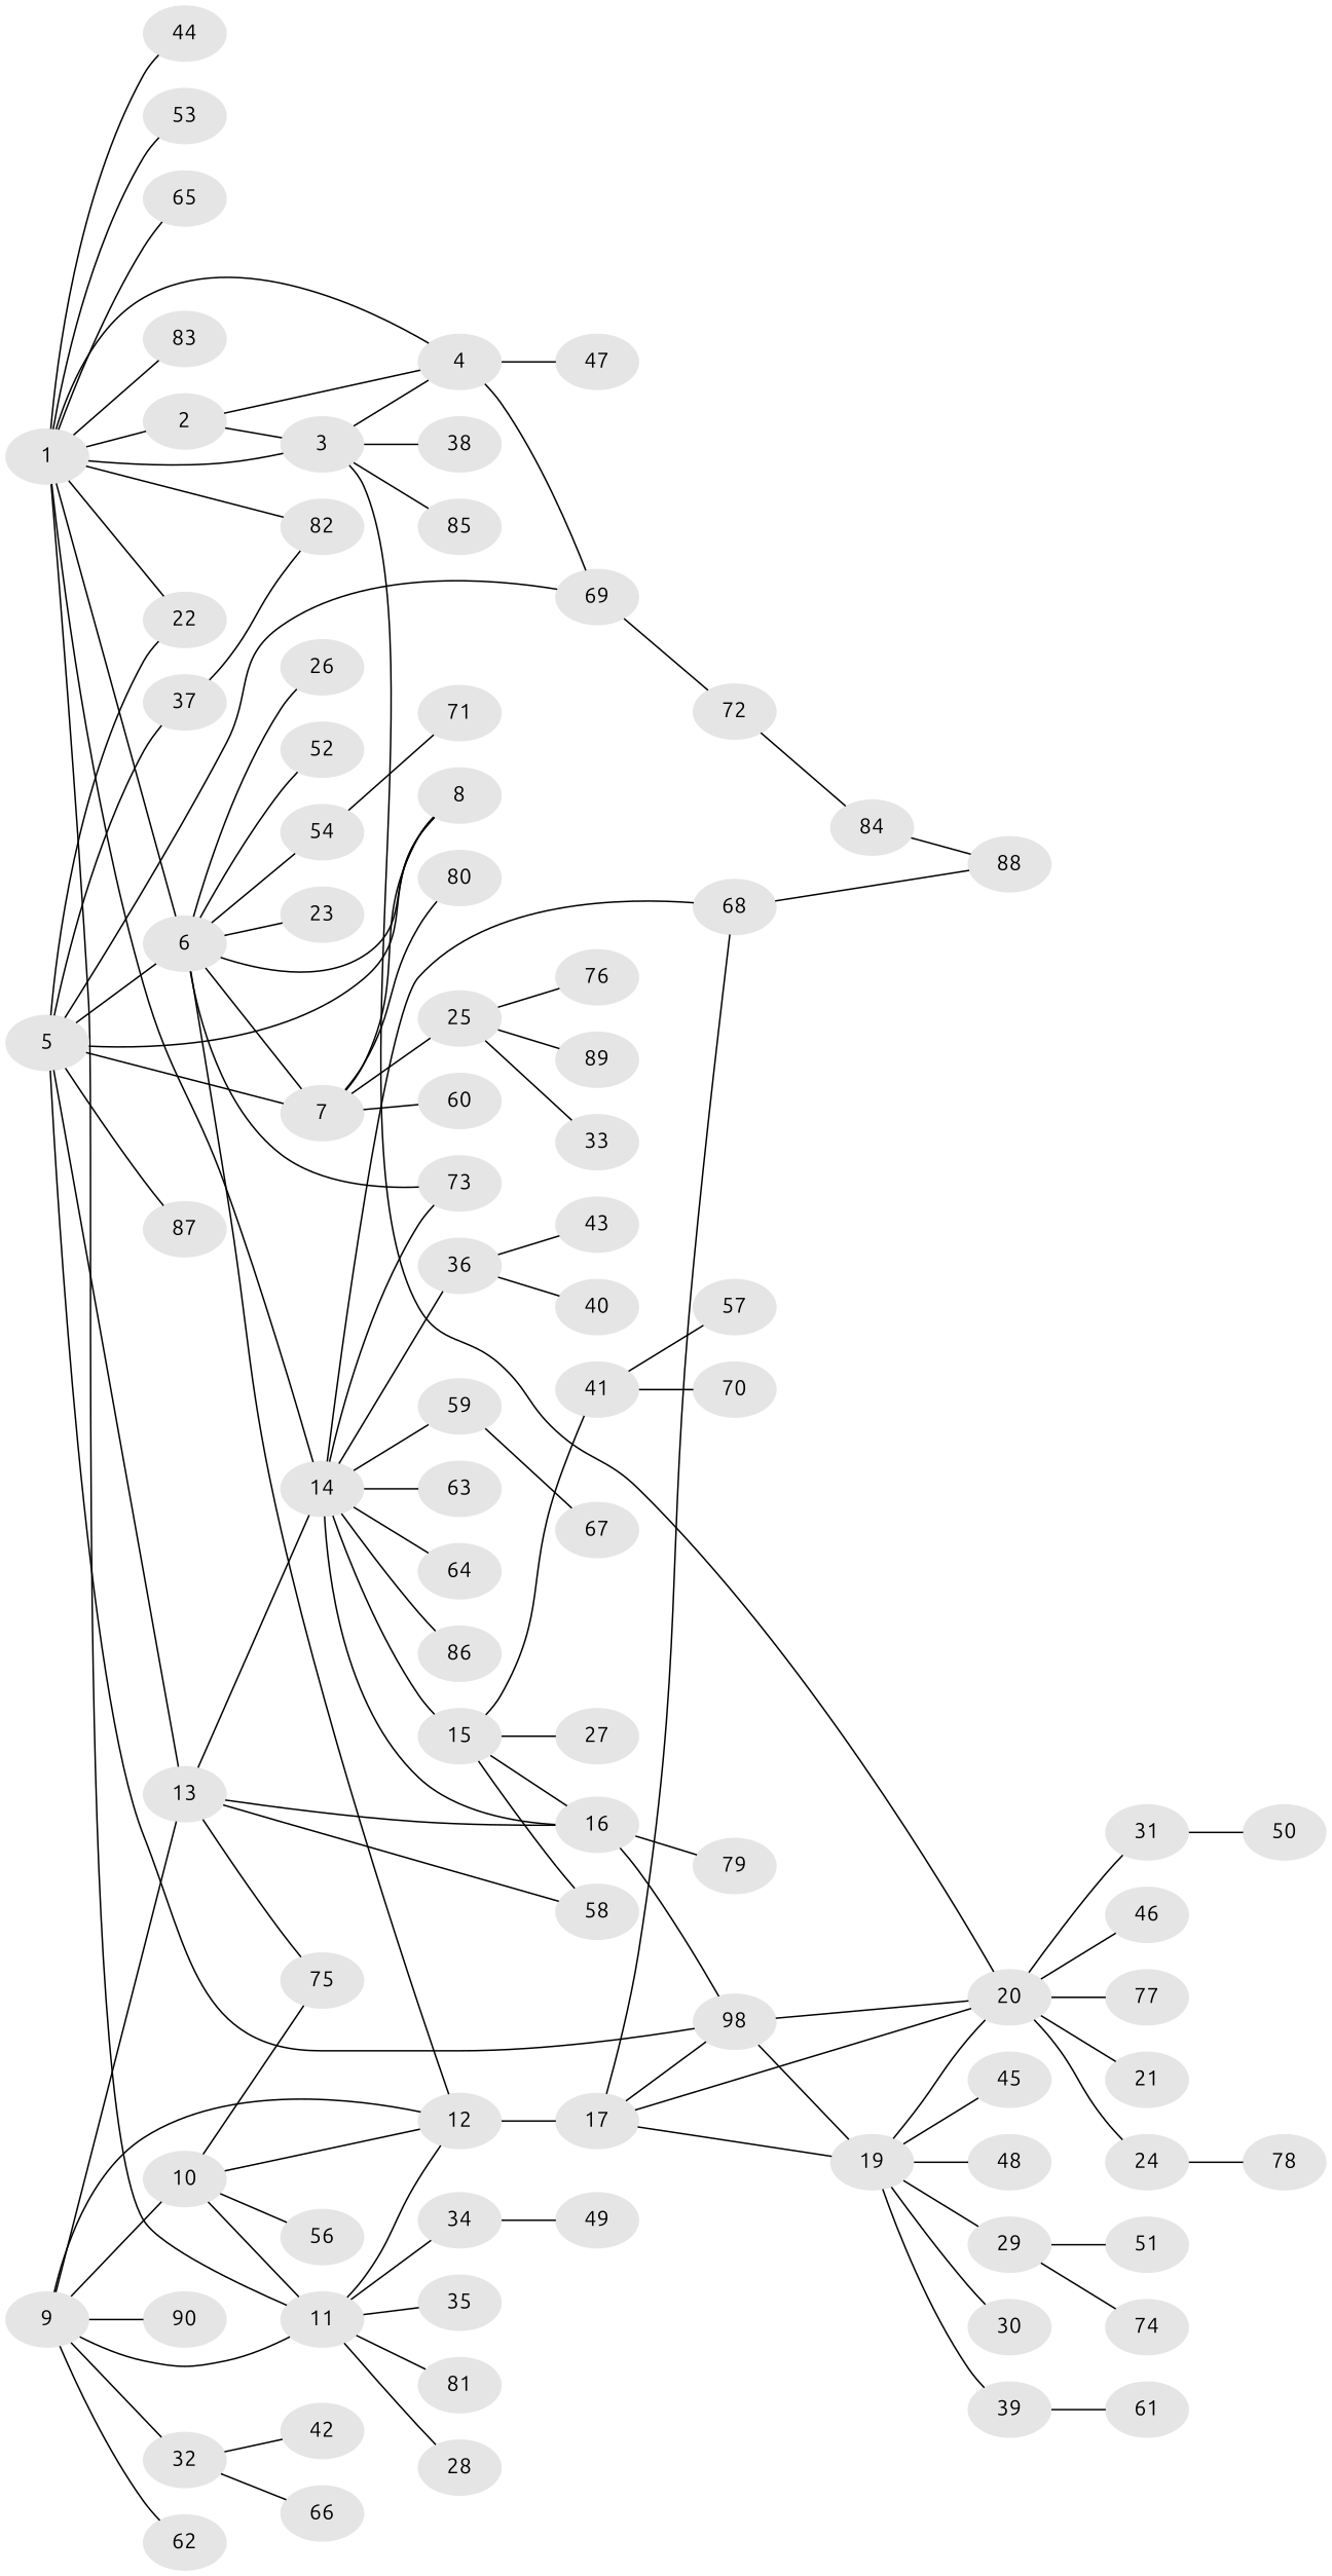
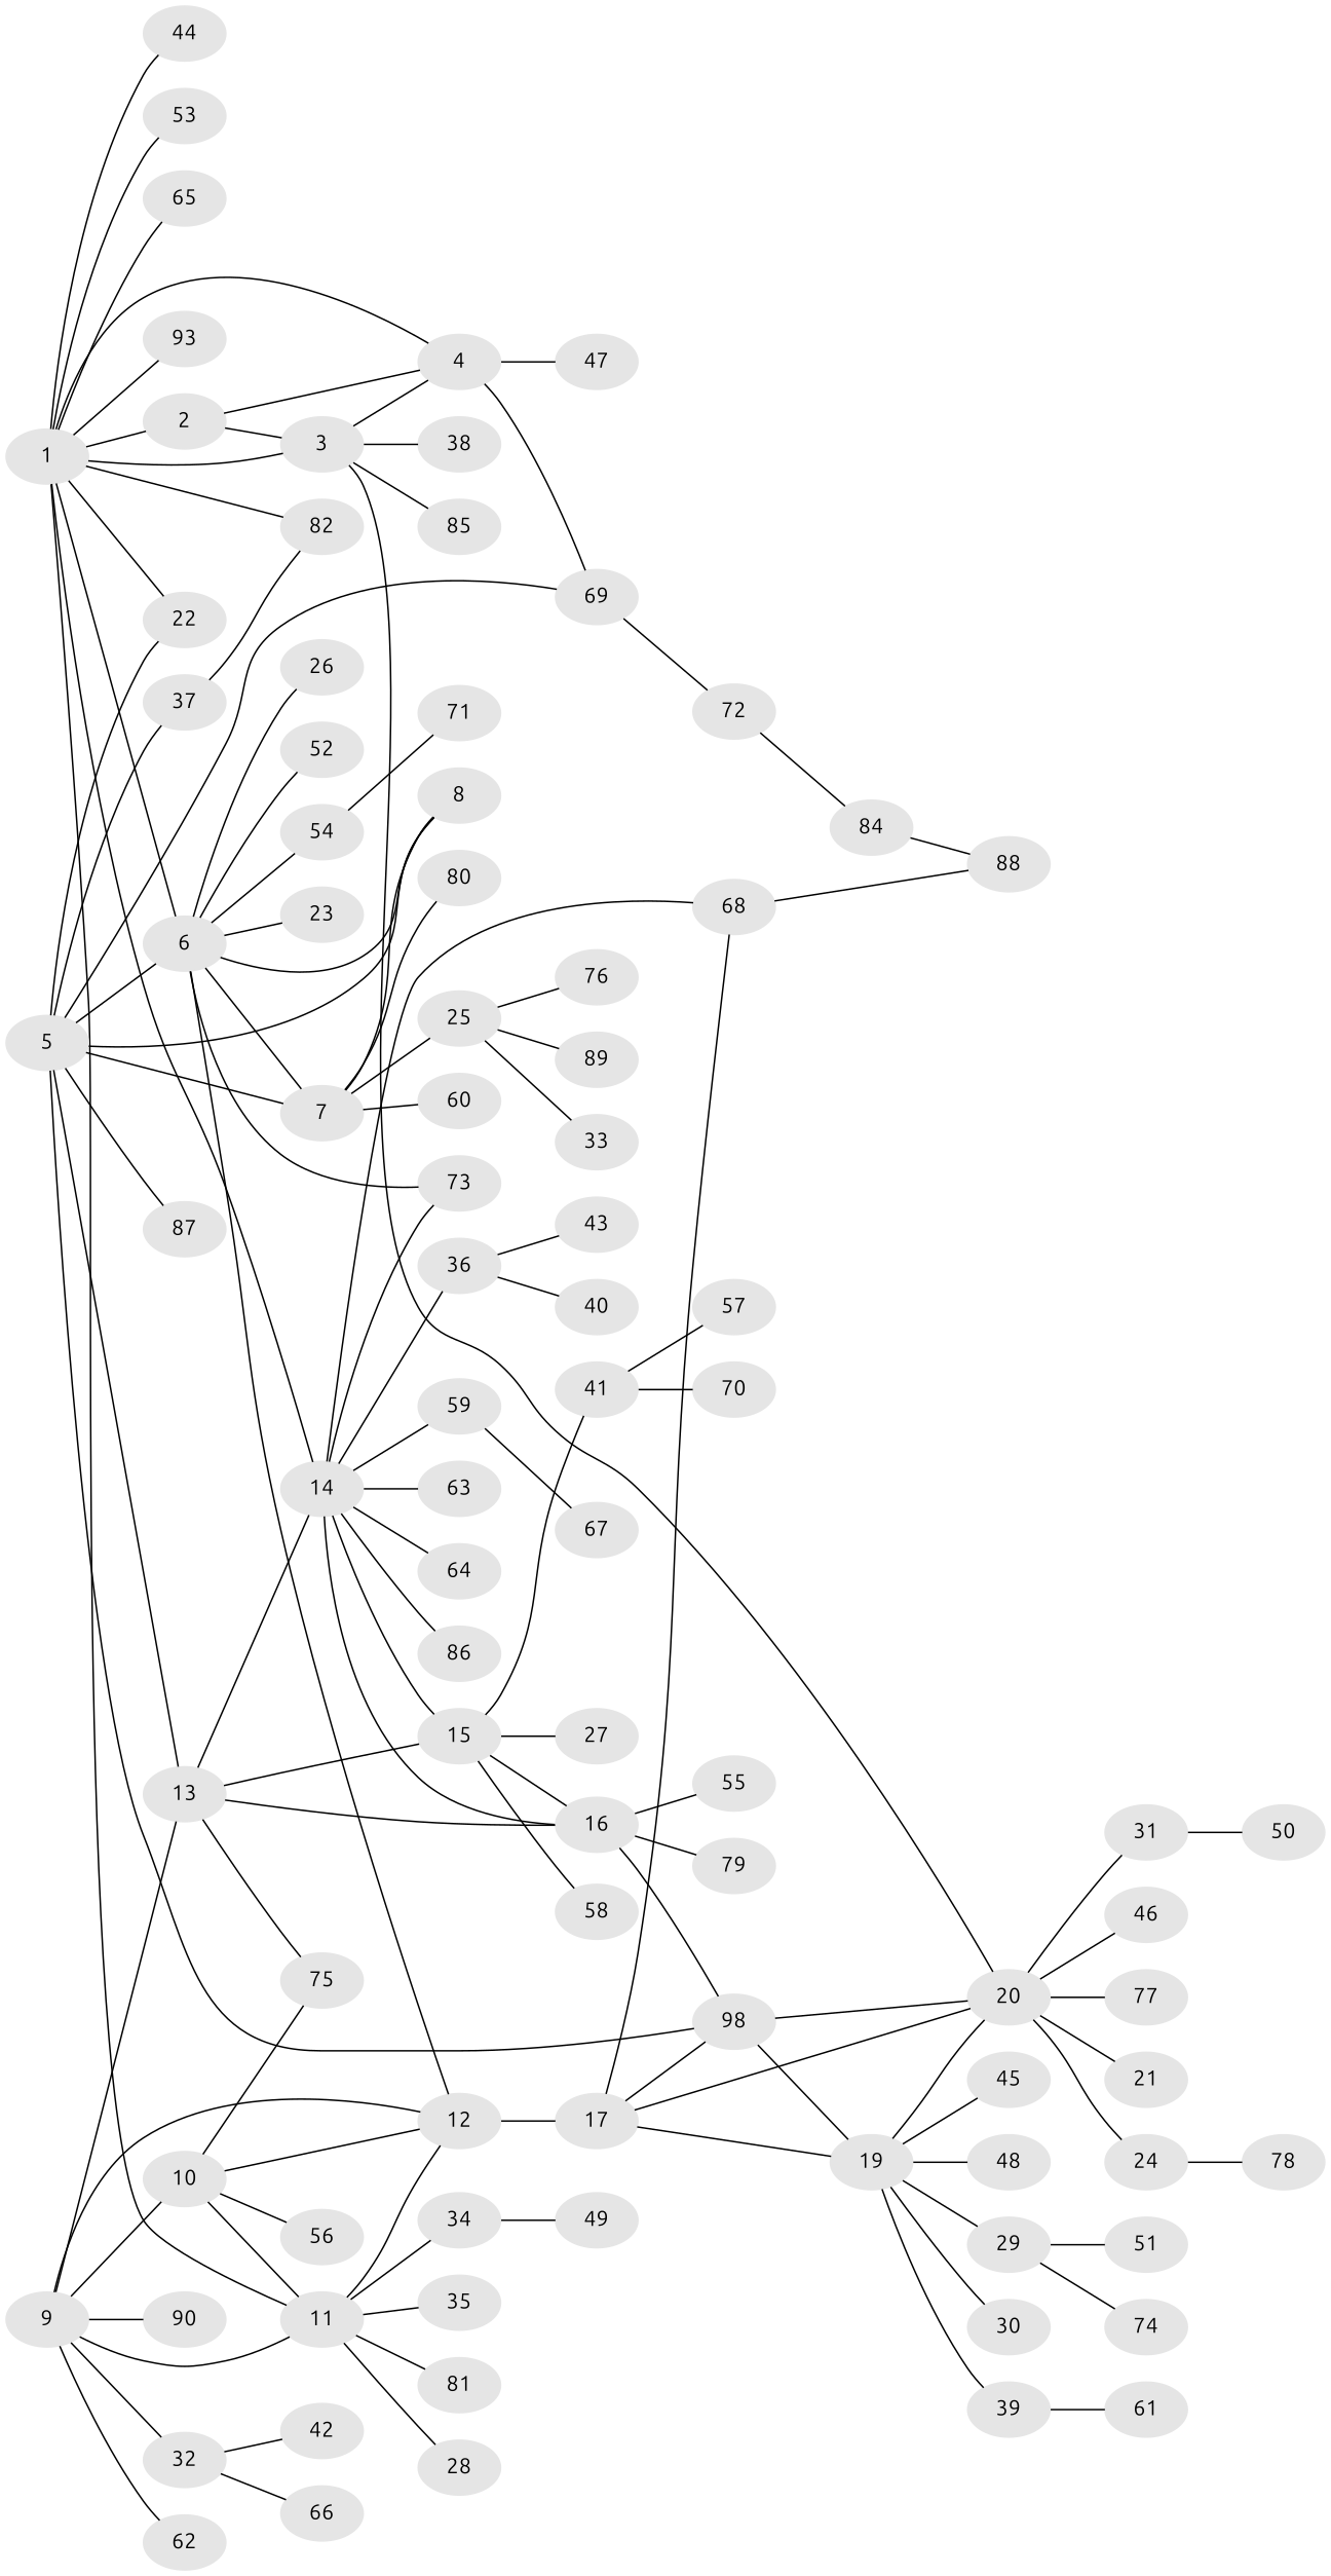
  graph {
    fontname=Ubuntu
    rankdir=LR
    node [color=gray90 fontname=Ubuntu style=filled]
    edge [fontname=Ubuntu]
    1
    2
    3
    4
    6
    11
    14
    22
    44
    53
    65
    82
-   83
+   83 [label=93]
    20
    38
    85
    47
    69
    7
    8
    12
    23
    26
    52
    54
    73
    28
    34
    35
    81
    15
    16
    36
    59
    63
    64
    68
    86
    21
    24
    31
    46
    77
    72
    5
    13
    n47 [label=98]
    37
    87
    25
    60
    80
    75
    19
    17
    71
    33
    76
    89
    9
    10
    32
    62
    90
    56
    42
    66
    49
    27
    41
    58
+   55
    79
    40
    43
    67
    88
    57
    70
    29
    30
    39
    45
    48
    51
    74
    61
    78
    50
    84
    1 -- 2
    1 -- 3
    1 -- 4
    1 -- 6
    1 -- 11
    1 -- 14
    1 -- 22
    1 -- 44
    1 -- 53
    1 -- 65
    1 -- 82
    1 -- 83
    2 -- 3
    2 -- 4
    3 -- 4
    3 -- 20
    3 -- 38
    3 -- 85
    4 -- 47
    4 -- 69
    6 -- 7
    6 -- 8
    6 -- 12
    6 -- 23
    6 -- 26
    6 -- 52
    6 -- 54
    6 -- 73
    11 -- 12
    11 -- 28
    11 -- 34
    11 -- 35
    11 -- 81
    14 -- 73
    14 -- 15
    14 -- 16
    14 -- 36
    14 -- 59
    14 -- 63
    14 -- 64
    14 -- 68
    14 -- 86
    20 -- 21
    20 -- 24
    20 -- 31
    20 -- 46
    20 -- 77
    69 -- 72
    7 -- 8
    7 -- 25
    7 -- 60
    7 -- 80
    12 -- 17
    54 -- 71
    34 -- 49
    15 -- 16
    15 -- 27
    15 -- 41
    15 -- 58
    16 -- n47
+   16 -- 55
    16 -- 79
    36 -- 40
    36 -- 43
    59 -- 67
    68 -- 88
    24 -- 78
    31 -- 50
    72 -- 84
    5 -- 6
    5 -- 22
    5 -- 69
    5 -- 7
    5 -- 8
    5 -- 13
    5 -- n47
    5 -- 37
    5 -- 87
    13 -- 14
-   13 -- 58
+   13 -- 15
    13 -- 16
    13 -- 75
    n47 -- 20
    n47 -- 19
    37 -- 82
    25 -- 33
    25 -- 76
    25 -- 89
    19 -- 20
    19 -- 29
    19 -- 30
    19 -- 39
    19 -- 45
    19 -- 48
    17 -- 20
    17 -- 68
    17 -- n47
    17 -- 19
    9 -- 11
    9 -- 12
    9 -- 13
    9 -- 10
    9 -- 32
    9 -- 62
    9 -- 90
    10 -- 11
    10 -- 12
    10 -- 75
    10 -- 56
    32 -- 42
    32 -- 66
    41 -- 57
    41 -- 70
    29 -- 51
    29 -- 74
    39 -- 61
    84 -- 88
  }
